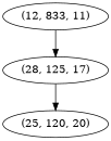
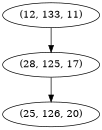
  digraph {
    n1 [label="(28, 125, 17)"]
-   "(12, 133, 11)" [label="(12, 833, 11)"]
-   "(25, 120, 20)"
+   "(12, 133, 11)"
+   "(25, 120, 20)" [label="(25, 126, 20)"]
    n1 -> "(25, 120, 20)"
    "(12, 133, 11)" -> n1
  }
